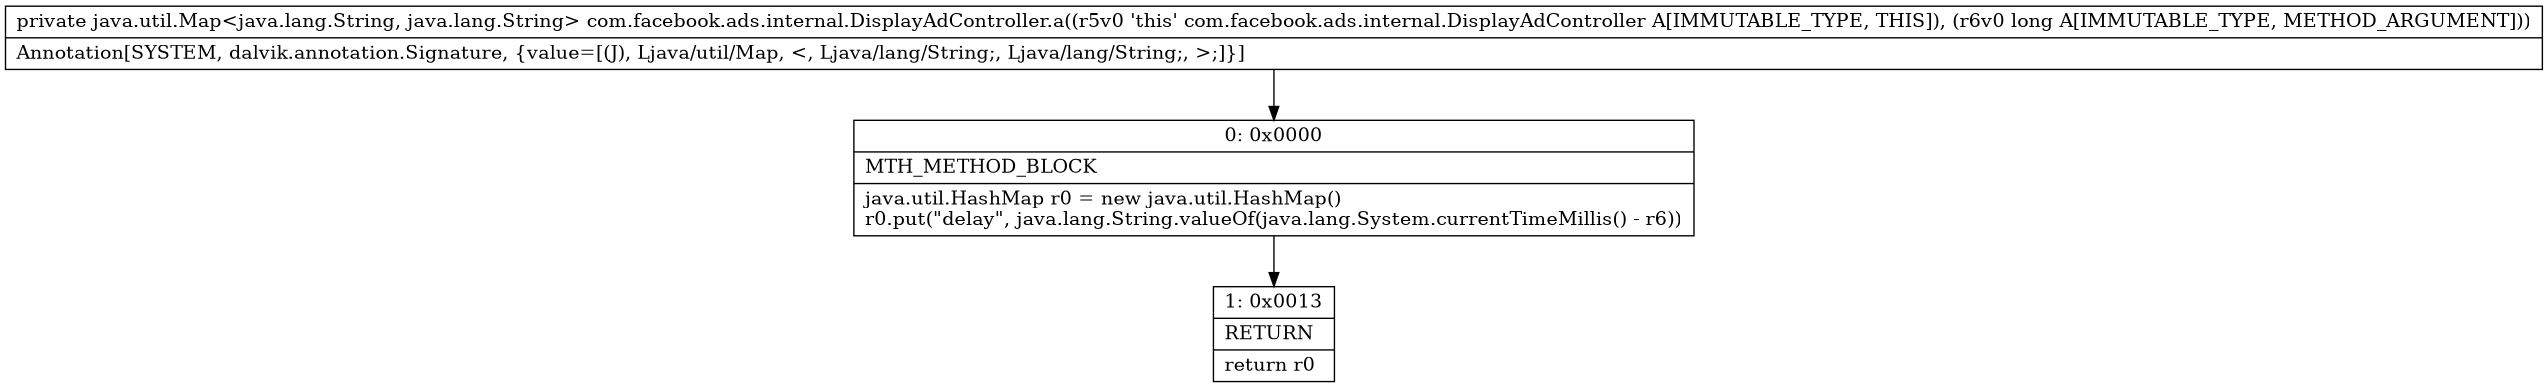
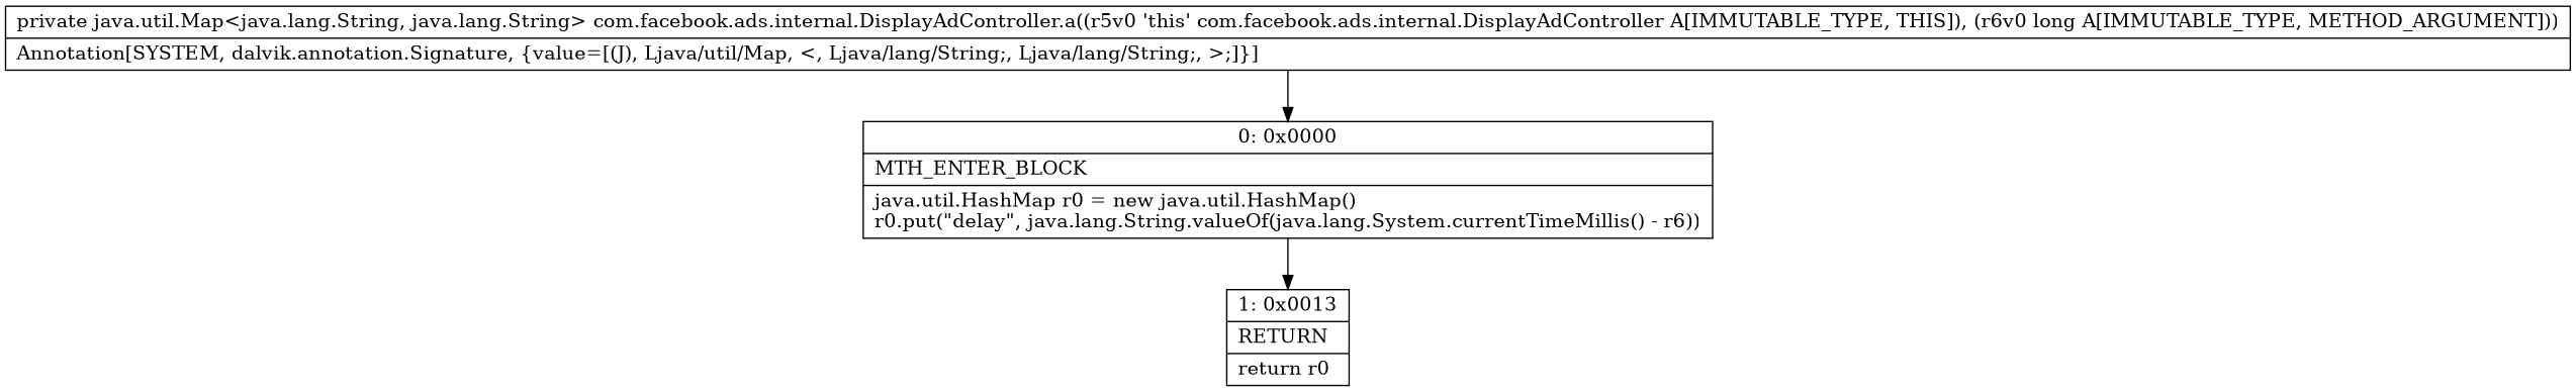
  digraph {
    node [shape=record]
-   n1 [label="{0\:\ 0x0000|MTH_METHOD_BLOCK\l|java.util.HashMap r0 = new java.util.HashMap()\lr0.put(\"delay\", java.lang.String.valueOf(java.lang.System.currentTimeMillis() \- r6))\l}"]
+   n1 [label="{0\:\ 0x0000|MTH_ENTER_BLOCK\l|java.util.HashMap r0 = new java.util.HashMap()\lr0.put(\"delay\", java.lang.String.valueOf(java.lang.System.currentTimeMillis() \- r6))\l}"]
    n2 [label="{1\:\ 0x0013|RETURN\l|return r0\l}"]
    n3 [label="{private java.util.Map\<java.lang.String, java.lang.String\> com.facebook.ads.internal.DisplayAdController.a((r5v0 'this' com.facebook.ads.internal.DisplayAdController A[IMMUTABLE_TYPE, THIS]), (r6v0 long A[IMMUTABLE_TYPE, METHOD_ARGUMENT]))  | Annotation[SYSTEM, dalvik.annotation.Signature, \{value=[(J), Ljava\/util\/Map, \<, Ljava\/lang\/String;, Ljava\/lang\/String;, \>;]\}]\l}"]
    n1 -> n2
    n3 -> n1
  }
